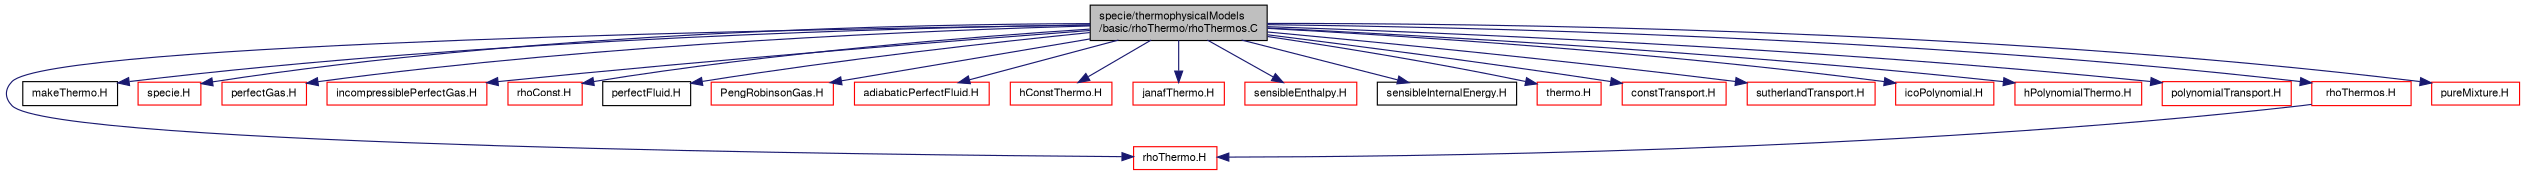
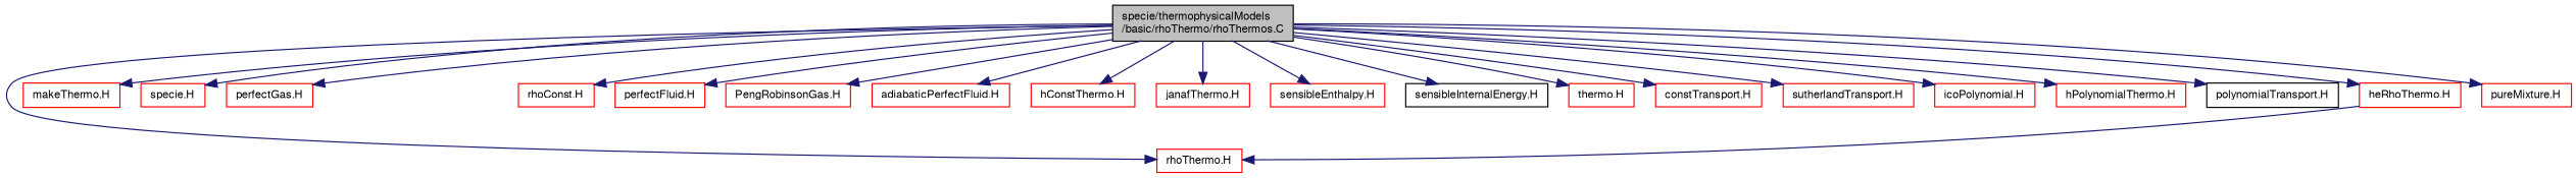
  digraph {
    node [color=red fontname=FreeSans fontsize=10 shape=record]
    edge [color=midnightblue fontname=FreeSans fontsize=10 labelfontname=FreeSans labelfontsize=10 style=solid]
    n1 [color=black fillcolor=grey75 fontcolor=black height=0.2 label="specie/thermophysicalModels\l/basic/rhoThermo/rhoThermos.C" style=filled width=0.4]
    n2 [height=0.2 label="rhoThermo.H" width=0.4]
-   n3 [color=black height=0.2 label="makeThermo.H" width=0.4]
+   n3 [height=0.2 label="makeThermo.H" width=0.4]
    n4 [height=0.2 label="specie.H" width=0.4]
    n5 [height=0.2 label="perfectGas.H" width=0.4]
-   n6 [height=0.2 label="incompressiblePerfectGas.H" width=0.4]
    n7 [height=0.2 label="rhoConst.H" width=0.4]
-   n8 [color=black height=0.2 label="perfectFluid.H" width=0.4]
+   n8 [height=0.2 label="perfectFluid.H" width=0.4]
    n9 [height=0.2 label="PengRobinsonGas.H" width=0.4]
    n10 [height=0.2 label="adiabaticPerfectFluid.H" width=0.4]
    n11 [height=0.2 label="hConstThermo.H" width=0.4]
    n12 [height=0.2 label="janafThermo.H" width=0.4]
    n13 [height=0.2 label="sensibleEnthalpy.H" width=0.4]
    n14 [color=black height=0.2 label="sensibleInternalEnergy.H" width=0.4]
    n15 [height=0.2 label="thermo.H" width=0.4]
    n16 [height=0.2 label="constTransport.H" width=0.4]
    n17 [height=0.2 label="sutherlandTransport.H" width=0.4]
    n18 [height=0.2 label="icoPolynomial.H" width=0.4]
    n19 [height=0.2 label="hPolynomialThermo.H" width=0.4]
-   n20 [height=0.2 label="polynomialTransport.H" width=0.4]
-   n21 [height=0.2 label="rhoThermos.H" width=0.4]
+   n20 [color=black height=0.2 label="polynomialTransport.H" width=0.4]
+   n21 [height=0.2 label="heRhoThermo.H" width=0.4]
    n22 [height=0.2 label="pureMixture.H" width=0.4]
    n1 -> n2
    n1 -> n3
    n1 -> n4
    n1 -> n5
-   n1 -> n6
    n1 -> n7
    n1 -> n8
    n1 -> n9
    n1 -> n10
    n1 -> n11
    n1 -> n12
    n1 -> n13
    n1 -> n14
    n1 -> n15
    n1 -> n16
    n1 -> n17
    n1 -> n18
    n1 -> n19
    n1 -> n20
    n1 -> n21
    n1 -> n22
    n21 -> n2
  }
